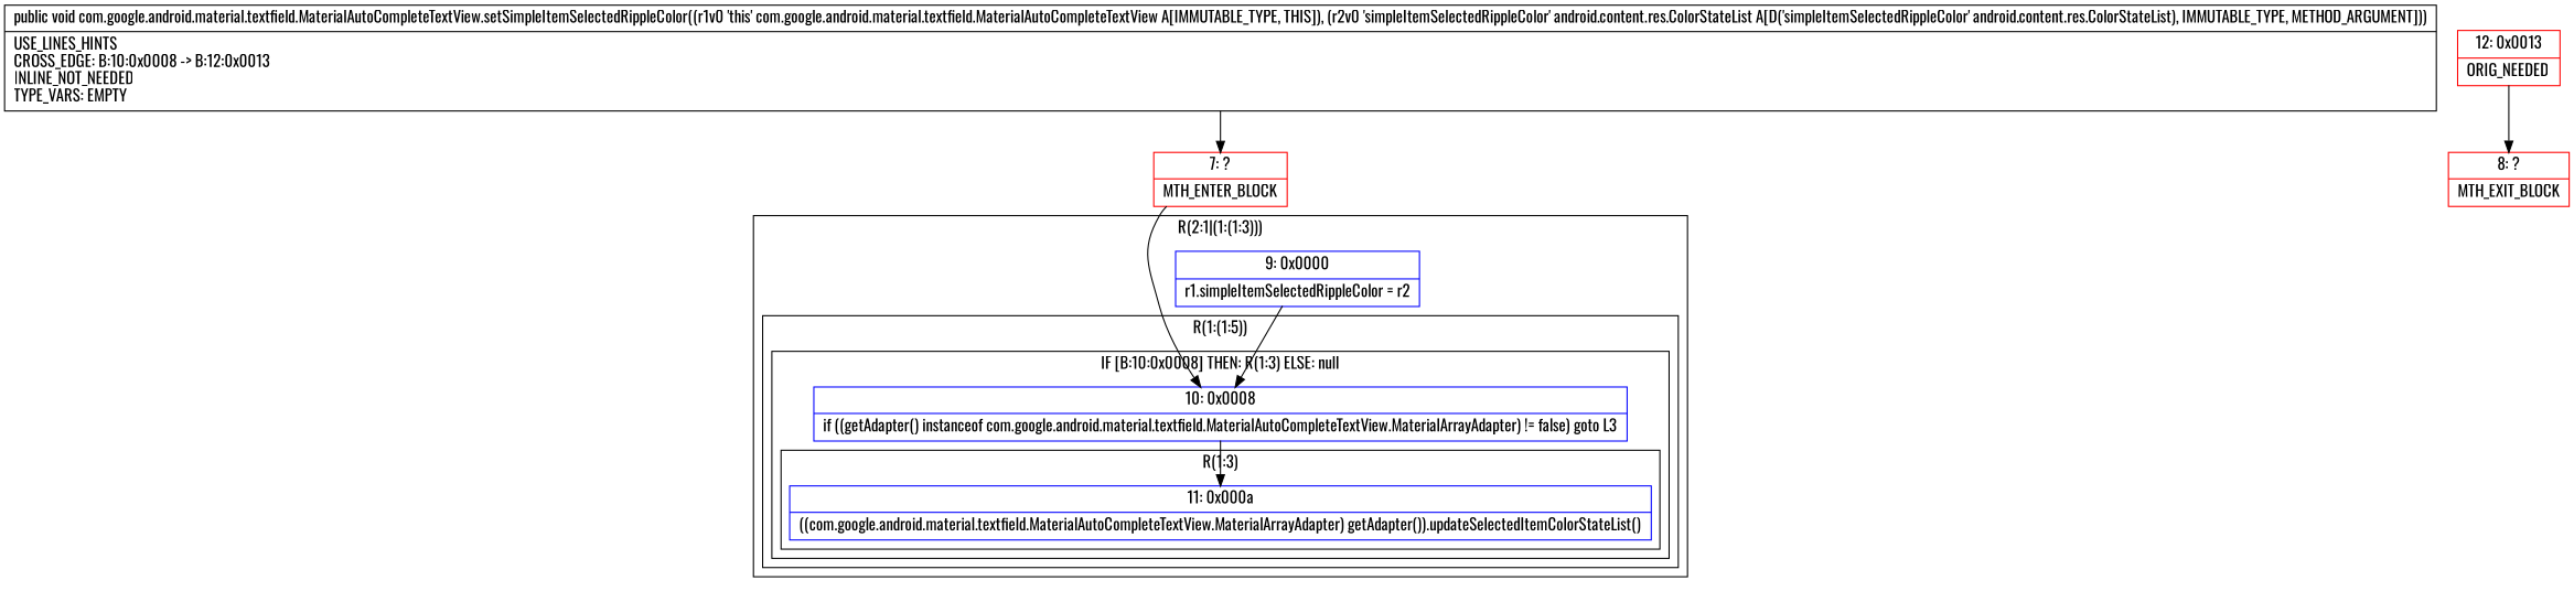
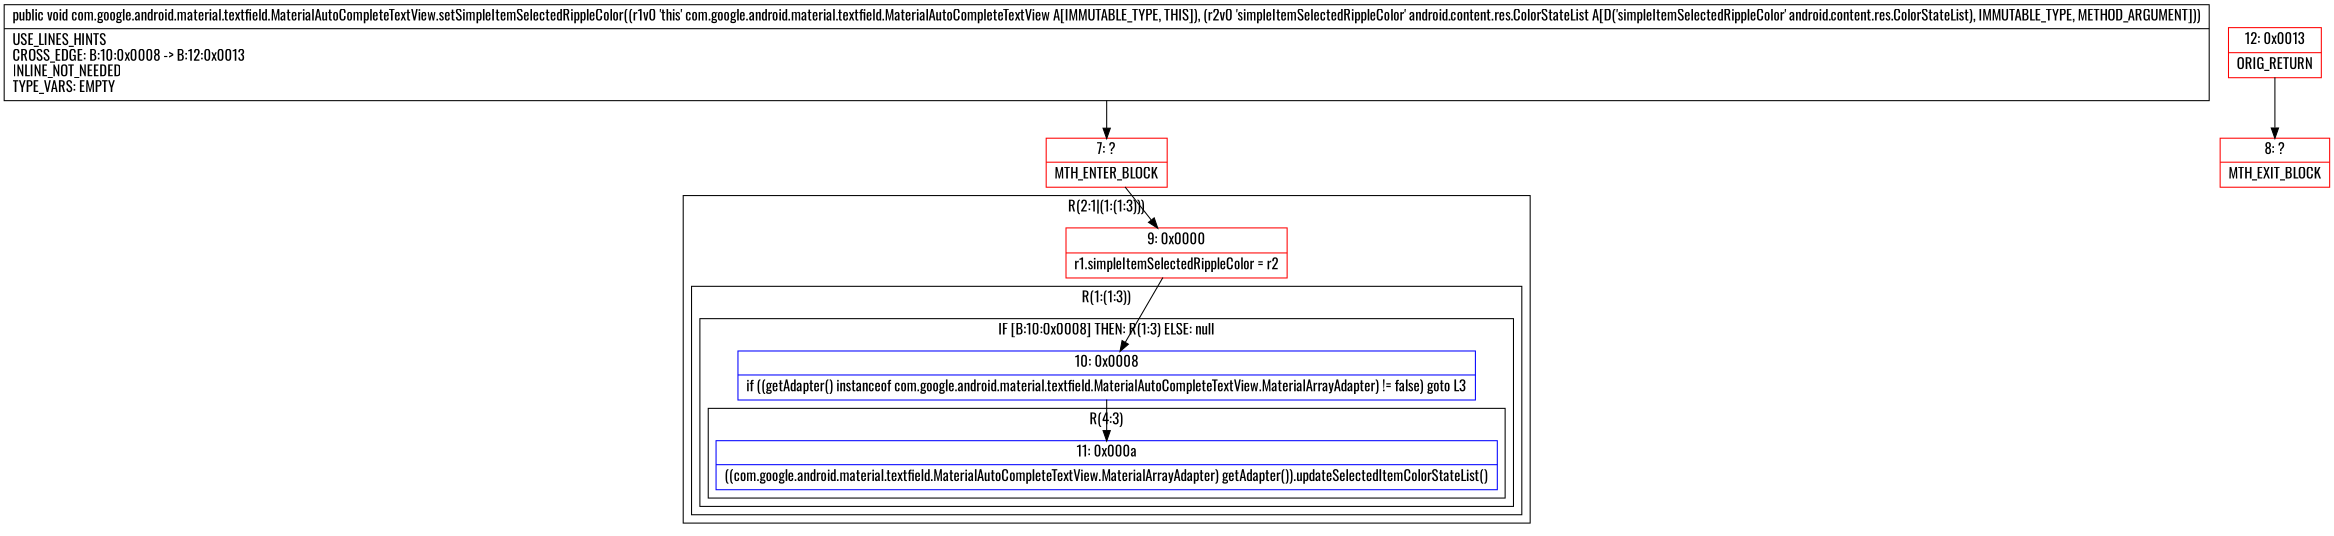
  digraph {
    fontname=Oswald
    node [color=blue fontname=Oswald shape=record]
    edge [fontname=Oswald]
    n1 [label="{11\:\ 0x000a|((com.google.android.material.textfield.MaterialAutoCompleteTextView.MaterialArrayAdapter) getAdapter()).updateSelectedItemColorStateList()\l}"]
    n2 [label="{10\:\ 0x0008|if ((getAdapter() instanceof com.google.android.material.textfield.MaterialAutoCompleteTextView.MaterialArrayAdapter) != false) goto L3\l}"]
-   n3 [label="{9\:\ 0x0000|r1.simpleItemSelectedRippleColor = r2\l}"]
-   n4 [color=red label="{12\:\ 0x0013|ORIG_NEEDED\l}"]
+   n3 [color=red label="{9\:\ 0x0000|r1.simpleItemSelectedRippleColor = r2\l}"]
+   n4 [color=red label="{12\:\ 0x0013|ORIG_RETURN\l}"]
    n5 [color=red label="{8\:\ ?|MTH_EXIT_BLOCK\l}"]
    n6 [color=red label="{7\:\ ?|MTH_ENTER_BLOCK\l}"]
    n7 [label="{public void com.google.android.material.textfield.MaterialAutoCompleteTextView.setSimpleItemSelectedRippleColor((r1v0 'this' com.google.android.material.textfield.MaterialAutoCompleteTextView A[IMMUTABLE_TYPE, THIS]), (r2v0 'simpleItemSelectedRippleColor' android.content.res.ColorStateList A[D('simpleItemSelectedRippleColor' android.content.res.ColorStateList), IMMUTABLE_TYPE, METHOD_ARGUMENT]))  | USE_LINES_HINTS\lCROSS_EDGE: B:10:0x0008 \-\> B:12:0x0013\lINLINE_NOT_NEEDED\lTYPE_VARS: EMPTY\l}" color=""]
    subgraph cluster_1 {
      label="R(2:1|(1:(1:3)))"
      n3
      subgraph cluster_2 {
-       label="R(1:(1:5))"
+       label="R(1:(1:3))"
        subgraph cluster_3 {
          label="IF [B:10:0x0008] THEN: R(1:3) ELSE: null"
          n2
          subgraph cluster_4 {
-           label="R(1:3)"
+           label="R(4:3)"
            n1
          }
        }
      }
    }
    n2 -> n1
    n3 -> n2
    n4 -> n5
-   n6 -> n2
+   n6 -> n3
    n7 -> n6
  }
